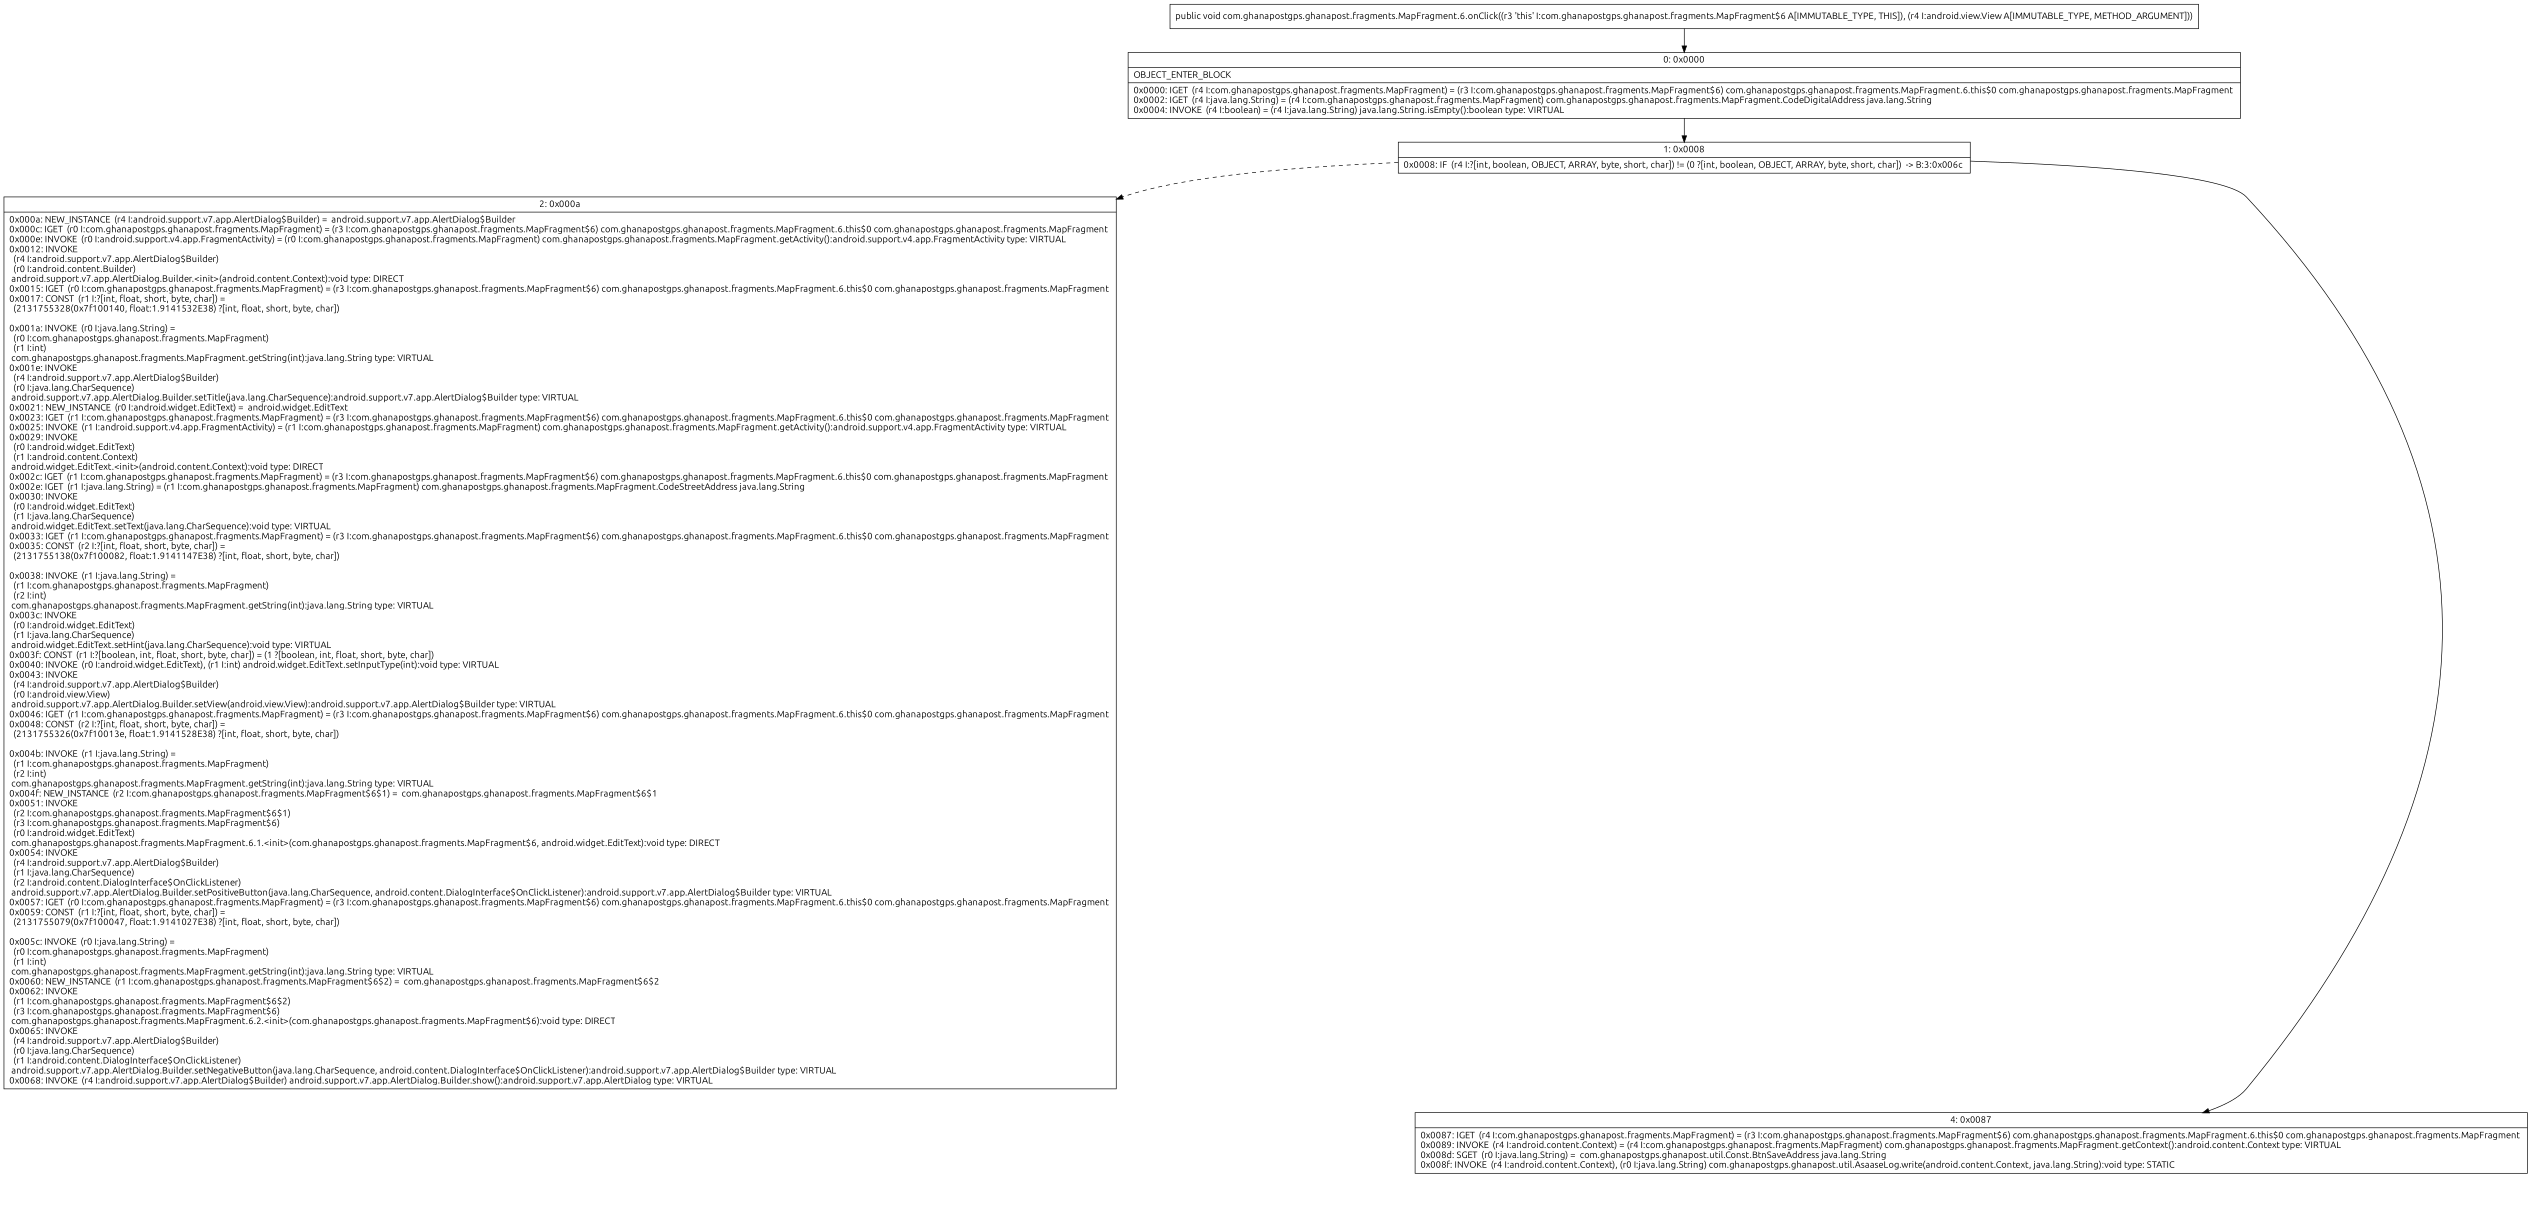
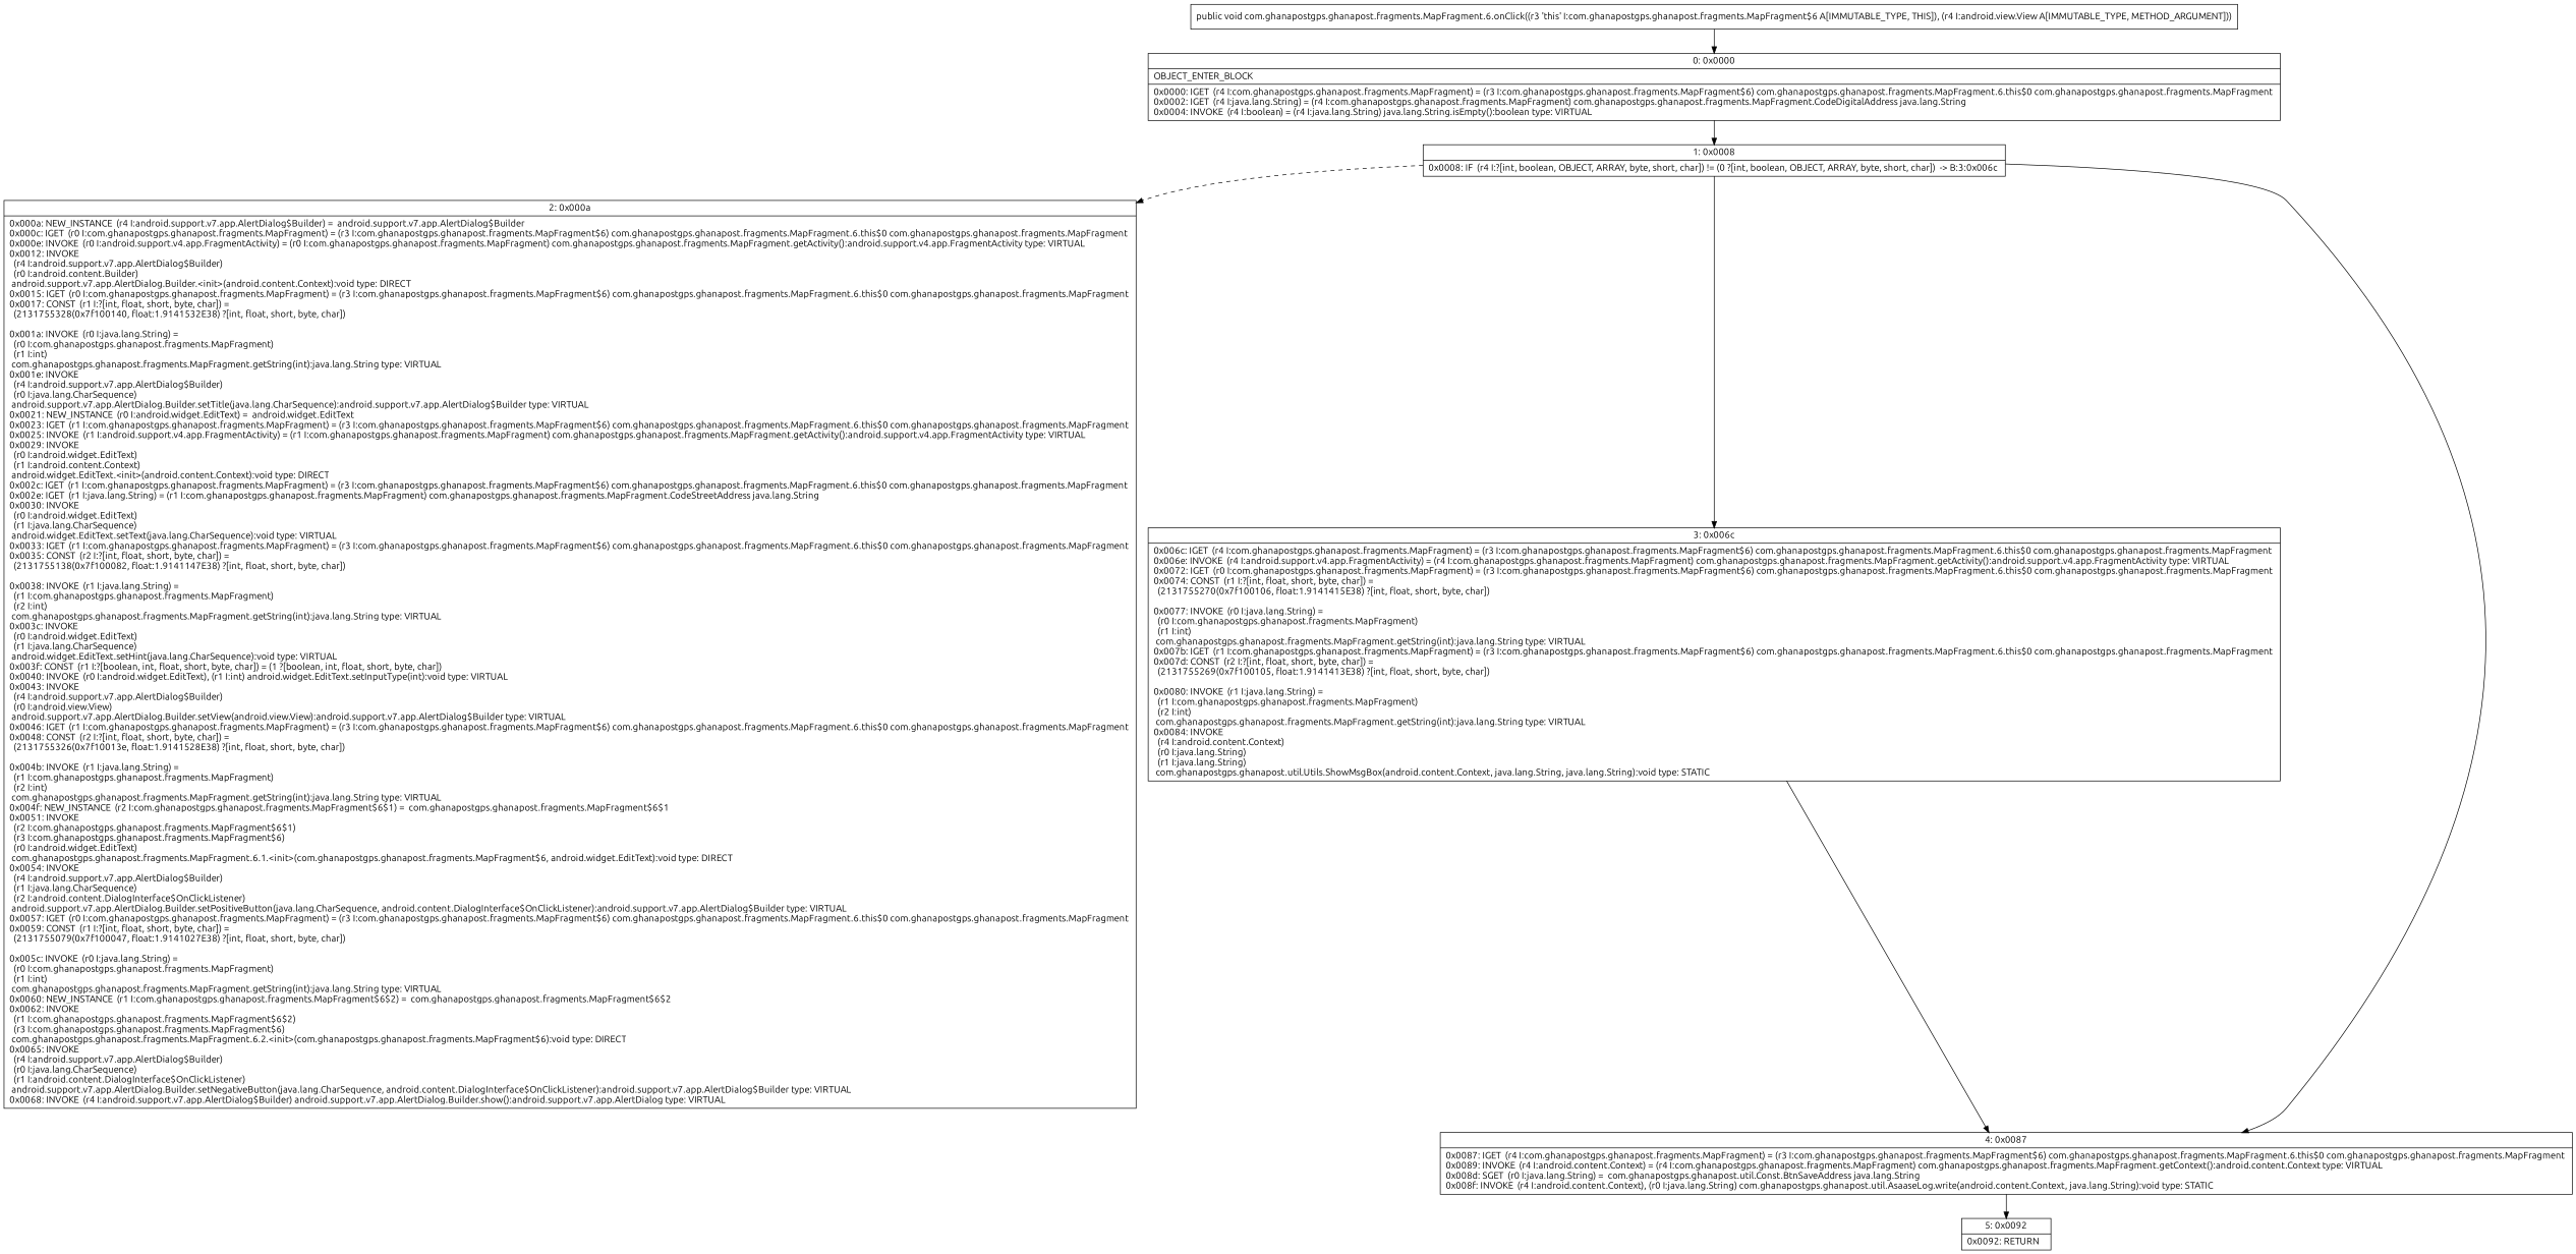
  digraph {
    fontname=Ubuntu
    node [fontname=Ubuntu shape=record]
    edge [fontname=Ubuntu]
    n1 [label="{0\:\ 0x0000|OBJECT_ENTER_BLOCK\l|0x0000: IGET  (r4 I:com.ghanapostgps.ghanapost.fragments.MapFragment) = (r3 I:com.ghanapostgps.ghanapost.fragments.MapFragment$6) com.ghanapostgps.ghanapost.fragments.MapFragment.6.this$0 com.ghanapostgps.ghanapost.fragments.MapFragment \l0x0002: IGET  (r4 I:java.lang.String) = (r4 I:com.ghanapostgps.ghanapost.fragments.MapFragment) com.ghanapostgps.ghanapost.fragments.MapFragment.CodeDigitalAddress java.lang.String \l0x0004: INVOKE  (r4 I:boolean) = (r4 I:java.lang.String) java.lang.String.isEmpty():boolean type: VIRTUAL \l}"]
    n2 [label="{1\:\ 0x0008|0x0008: IF  (r4 I:?[int, boolean, OBJECT, ARRAY, byte, short, char]) != (0 ?[int, boolean, OBJECT, ARRAY, byte, short, char])  \-\> B:3:0x006c \l}"]
    n3 [label="{2\:\ 0x000a|0x000a: NEW_INSTANCE  (r4 I:android.support.v7.app.AlertDialog$Builder) =  android.support.v7.app.AlertDialog$Builder \l0x000c: IGET  (r0 I:com.ghanapostgps.ghanapost.fragments.MapFragment) = (r3 I:com.ghanapostgps.ghanapost.fragments.MapFragment$6) com.ghanapostgps.ghanapost.fragments.MapFragment.6.this$0 com.ghanapostgps.ghanapost.fragments.MapFragment \l0x000e: INVOKE  (r0 I:android.support.v4.app.FragmentActivity) = (r0 I:com.ghanapostgps.ghanapost.fragments.MapFragment) com.ghanapostgps.ghanapost.fragments.MapFragment.getActivity():android.support.v4.app.FragmentActivity type: VIRTUAL \l0x0012: INVOKE  \l  (r4 I:android.support.v7.app.AlertDialog$Builder)\l  (r0 I:android.content.Builder)\l android.support.v7.app.AlertDialog.Builder.\<init\>(android.content.Context):void type: DIRECT \l0x0015: IGET  (r0 I:com.ghanapostgps.ghanapost.fragments.MapFragment) = (r3 I:com.ghanapostgps.ghanapost.fragments.MapFragment$6) com.ghanapostgps.ghanapost.fragments.MapFragment.6.this$0 com.ghanapostgps.ghanapost.fragments.MapFragment \l0x0017: CONST  (r1 I:?[int, float, short, byte, char]) = \l  (2131755328(0x7f100140, float:1.9141532E38) ?[int, float, short, byte, char])\l \l0x001a: INVOKE  (r0 I:java.lang.String) = \l  (r0 I:com.ghanapostgps.ghanapost.fragments.MapFragment)\l  (r1 I:int)\l com.ghanapostgps.ghanapost.fragments.MapFragment.getString(int):java.lang.String type: VIRTUAL \l0x001e: INVOKE  \l  (r4 I:android.support.v7.app.AlertDialog$Builder)\l  (r0 I:java.lang.CharSequence)\l android.support.v7.app.AlertDialog.Builder.setTitle(java.lang.CharSequence):android.support.v7.app.AlertDialog$Builder type: VIRTUAL \l0x0021: NEW_INSTANCE  (r0 I:android.widget.EditText) =  android.widget.EditText \l0x0023: IGET  (r1 I:com.ghanapostgps.ghanapost.fragments.MapFragment) = (r3 I:com.ghanapostgps.ghanapost.fragments.MapFragment$6) com.ghanapostgps.ghanapost.fragments.MapFragment.6.this$0 com.ghanapostgps.ghanapost.fragments.MapFragment \l0x0025: INVOKE  (r1 I:android.support.v4.app.FragmentActivity) = (r1 I:com.ghanapostgps.ghanapost.fragments.MapFragment) com.ghanapostgps.ghanapost.fragments.MapFragment.getActivity():android.support.v4.app.FragmentActivity type: VIRTUAL \l0x0029: INVOKE  \l  (r0 I:android.widget.EditText)\l  (r1 I:android.content.Context)\l android.widget.EditText.\<init\>(android.content.Context):void type: DIRECT \l0x002c: IGET  (r1 I:com.ghanapostgps.ghanapost.fragments.MapFragment) = (r3 I:com.ghanapostgps.ghanapost.fragments.MapFragment$6) com.ghanapostgps.ghanapost.fragments.MapFragment.6.this$0 com.ghanapostgps.ghanapost.fragments.MapFragment \l0x002e: IGET  (r1 I:java.lang.String) = (r1 I:com.ghanapostgps.ghanapost.fragments.MapFragment) com.ghanapostgps.ghanapost.fragments.MapFragment.CodeStreetAddress java.lang.String \l0x0030: INVOKE  \l  (r0 I:android.widget.EditText)\l  (r1 I:java.lang.CharSequence)\l android.widget.EditText.setText(java.lang.CharSequence):void type: VIRTUAL \l0x0033: IGET  (r1 I:com.ghanapostgps.ghanapost.fragments.MapFragment) = (r3 I:com.ghanapostgps.ghanapost.fragments.MapFragment$6) com.ghanapostgps.ghanapost.fragments.MapFragment.6.this$0 com.ghanapostgps.ghanapost.fragments.MapFragment \l0x0035: CONST  (r2 I:?[int, float, short, byte, char]) = \l  (2131755138(0x7f100082, float:1.9141147E38) ?[int, float, short, byte, char])\l \l0x0038: INVOKE  (r1 I:java.lang.String) = \l  (r1 I:com.ghanapostgps.ghanapost.fragments.MapFragment)\l  (r2 I:int)\l com.ghanapostgps.ghanapost.fragments.MapFragment.getString(int):java.lang.String type: VIRTUAL \l0x003c: INVOKE  \l  (r0 I:android.widget.EditText)\l  (r1 I:java.lang.CharSequence)\l android.widget.EditText.setHint(java.lang.CharSequence):void type: VIRTUAL \l0x003f: CONST  (r1 I:?[boolean, int, float, short, byte, char]) = (1 ?[boolean, int, float, short, byte, char]) \l0x0040: INVOKE  (r0 I:android.widget.EditText), (r1 I:int) android.widget.EditText.setInputType(int):void type: VIRTUAL \l0x0043: INVOKE  \l  (r4 I:android.support.v7.app.AlertDialog$Builder)\l  (r0 I:android.view.View)\l android.support.v7.app.AlertDialog.Builder.setView(android.view.View):android.support.v7.app.AlertDialog$Builder type: VIRTUAL \l0x0046: IGET  (r1 I:com.ghanapostgps.ghanapost.fragments.MapFragment) = (r3 I:com.ghanapostgps.ghanapost.fragments.MapFragment$6) com.ghanapostgps.ghanapost.fragments.MapFragment.6.this$0 com.ghanapostgps.ghanapost.fragments.MapFragment \l0x0048: CONST  (r2 I:?[int, float, short, byte, char]) = \l  (2131755326(0x7f10013e, float:1.9141528E38) ?[int, float, short, byte, char])\l \l0x004b: INVOKE  (r1 I:java.lang.String) = \l  (r1 I:com.ghanapostgps.ghanapost.fragments.MapFragment)\l  (r2 I:int)\l com.ghanapostgps.ghanapost.fragments.MapFragment.getString(int):java.lang.String type: VIRTUAL \l0x004f: NEW_INSTANCE  (r2 I:com.ghanapostgps.ghanapost.fragments.MapFragment$6$1) =  com.ghanapostgps.ghanapost.fragments.MapFragment$6$1 \l0x0051: INVOKE  \l  (r2 I:com.ghanapostgps.ghanapost.fragments.MapFragment$6$1)\l  (r3 I:com.ghanapostgps.ghanapost.fragments.MapFragment$6)\l  (r0 I:android.widget.EditText)\l com.ghanapostgps.ghanapost.fragments.MapFragment.6.1.\<init\>(com.ghanapostgps.ghanapost.fragments.MapFragment$6, android.widget.EditText):void type: DIRECT \l0x0054: INVOKE  \l  (r4 I:android.support.v7.app.AlertDialog$Builder)\l  (r1 I:java.lang.CharSequence)\l  (r2 I:android.content.DialogInterface$OnClickListener)\l android.support.v7.app.AlertDialog.Builder.setPositiveButton(java.lang.CharSequence, android.content.DialogInterface$OnClickListener):android.support.v7.app.AlertDialog$Builder type: VIRTUAL \l0x0057: IGET  (r0 I:com.ghanapostgps.ghanapost.fragments.MapFragment) = (r3 I:com.ghanapostgps.ghanapost.fragments.MapFragment$6) com.ghanapostgps.ghanapost.fragments.MapFragment.6.this$0 com.ghanapostgps.ghanapost.fragments.MapFragment \l0x0059: CONST  (r1 I:?[int, float, short, byte, char]) = \l  (2131755079(0x7f100047, float:1.9141027E38) ?[int, float, short, byte, char])\l \l0x005c: INVOKE  (r0 I:java.lang.String) = \l  (r0 I:com.ghanapostgps.ghanapost.fragments.MapFragment)\l  (r1 I:int)\l com.ghanapostgps.ghanapost.fragments.MapFragment.getString(int):java.lang.String type: VIRTUAL \l0x0060: NEW_INSTANCE  (r1 I:com.ghanapostgps.ghanapost.fragments.MapFragment$6$2) =  com.ghanapostgps.ghanapost.fragments.MapFragment$6$2 \l0x0062: INVOKE  \l  (r1 I:com.ghanapostgps.ghanapost.fragments.MapFragment$6$2)\l  (r3 I:com.ghanapostgps.ghanapost.fragments.MapFragment$6)\l com.ghanapostgps.ghanapost.fragments.MapFragment.6.2.\<init\>(com.ghanapostgps.ghanapost.fragments.MapFragment$6):void type: DIRECT \l0x0065: INVOKE  \l  (r4 I:android.support.v7.app.AlertDialog$Builder)\l  (r0 I:java.lang.CharSequence)\l  (r1 I:android.content.DialogInterface$OnClickListener)\l android.support.v7.app.AlertDialog.Builder.setNegativeButton(java.lang.CharSequence, android.content.DialogInterface$OnClickListener):android.support.v7.app.AlertDialog$Builder type: VIRTUAL \l0x0068: INVOKE  (r4 I:android.support.v7.app.AlertDialog$Builder) android.support.v7.app.AlertDialog.Builder.show():android.support.v7.app.AlertDialog type: VIRTUAL \l}"]
+   n4 [label="{3\:\ 0x006c|0x006c: IGET  (r4 I:com.ghanapostgps.ghanapost.fragments.MapFragment) = (r3 I:com.ghanapostgps.ghanapost.fragments.MapFragment$6) com.ghanapostgps.ghanapost.fragments.MapFragment.6.this$0 com.ghanapostgps.ghanapost.fragments.MapFragment \l0x006e: INVOKE  (r4 I:android.support.v4.app.FragmentActivity) = (r4 I:com.ghanapostgps.ghanapost.fragments.MapFragment) com.ghanapostgps.ghanapost.fragments.MapFragment.getActivity():android.support.v4.app.FragmentActivity type: VIRTUAL \l0x0072: IGET  (r0 I:com.ghanapostgps.ghanapost.fragments.MapFragment) = (r3 I:com.ghanapostgps.ghanapost.fragments.MapFragment$6) com.ghanapostgps.ghanapost.fragments.MapFragment.6.this$0 com.ghanapostgps.ghanapost.fragments.MapFragment \l0x0074: CONST  (r1 I:?[int, float, short, byte, char]) = \l  (2131755270(0x7f100106, float:1.9141415E38) ?[int, float, short, byte, char])\l \l0x0077: INVOKE  (r0 I:java.lang.String) = \l  (r0 I:com.ghanapostgps.ghanapost.fragments.MapFragment)\l  (r1 I:int)\l com.ghanapostgps.ghanapost.fragments.MapFragment.getString(int):java.lang.String type: VIRTUAL \l0x007b: IGET  (r1 I:com.ghanapostgps.ghanapost.fragments.MapFragment) = (r3 I:com.ghanapostgps.ghanapost.fragments.MapFragment$6) com.ghanapostgps.ghanapost.fragments.MapFragment.6.this$0 com.ghanapostgps.ghanapost.fragments.MapFragment \l0x007d: CONST  (r2 I:?[int, float, short, byte, char]) = \l  (2131755269(0x7f100105, float:1.9141413E38) ?[int, float, short, byte, char])\l \l0x0080: INVOKE  (r1 I:java.lang.String) = \l  (r1 I:com.ghanapostgps.ghanapost.fragments.MapFragment)\l  (r2 I:int)\l com.ghanapostgps.ghanapost.fragments.MapFragment.getString(int):java.lang.String type: VIRTUAL \l0x0084: INVOKE  \l  (r4 I:android.content.Context)\l  (r0 I:java.lang.String)\l  (r1 I:java.lang.String)\l com.ghanapostgps.ghanapost.util.Utils.ShowMsgBox(android.content.Context, java.lang.String, java.lang.String):void type: STATIC \l}"]
    n5 [label="{4\:\ 0x0087|0x0087: IGET  (r4 I:com.ghanapostgps.ghanapost.fragments.MapFragment) = (r3 I:com.ghanapostgps.ghanapost.fragments.MapFragment$6) com.ghanapostgps.ghanapost.fragments.MapFragment.6.this$0 com.ghanapostgps.ghanapost.fragments.MapFragment \l0x0089: INVOKE  (r4 I:android.content.Context) = (r4 I:com.ghanapostgps.ghanapost.fragments.MapFragment) com.ghanapostgps.ghanapost.fragments.MapFragment.getContext():android.content.Context type: VIRTUAL \l0x008d: SGET  (r0 I:java.lang.String) =  com.ghanapostgps.ghanapost.util.Const.BtnSaveAddress java.lang.String \l0x008f: INVOKE  (r4 I:android.content.Context), (r0 I:java.lang.String) com.ghanapostgps.ghanapost.util.AsaaseLog.write(android.content.Context, java.lang.String):void type: STATIC \l}"]
+   n6 [label="{5\:\ 0x0092|0x0092: RETURN   \l}"]
    n7 [label="{public void com.ghanapostgps.ghanapost.fragments.MapFragment.6.onClick((r3 'this' I:com.ghanapostgps.ghanapost.fragments.MapFragment$6 A[IMMUTABLE_TYPE, THIS]), (r4 I:android.view.View A[IMMUTABLE_TYPE, METHOD_ARGUMENT])) }"]
    n1 -> n2
    n2 -> n3 [style=dashed]
+   n2 -> n4
    n2 -> n5
+   n4 -> n5
+   n5 -> n6
    n7 -> n1
  }
